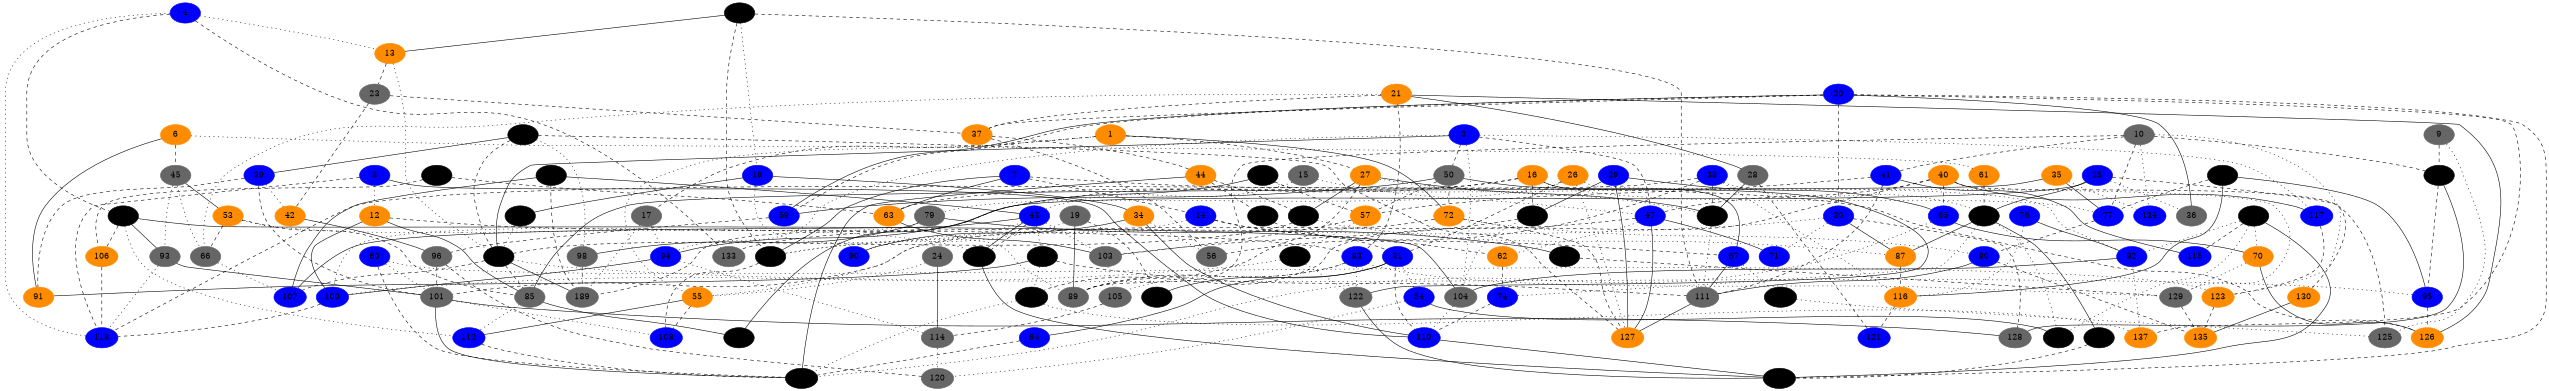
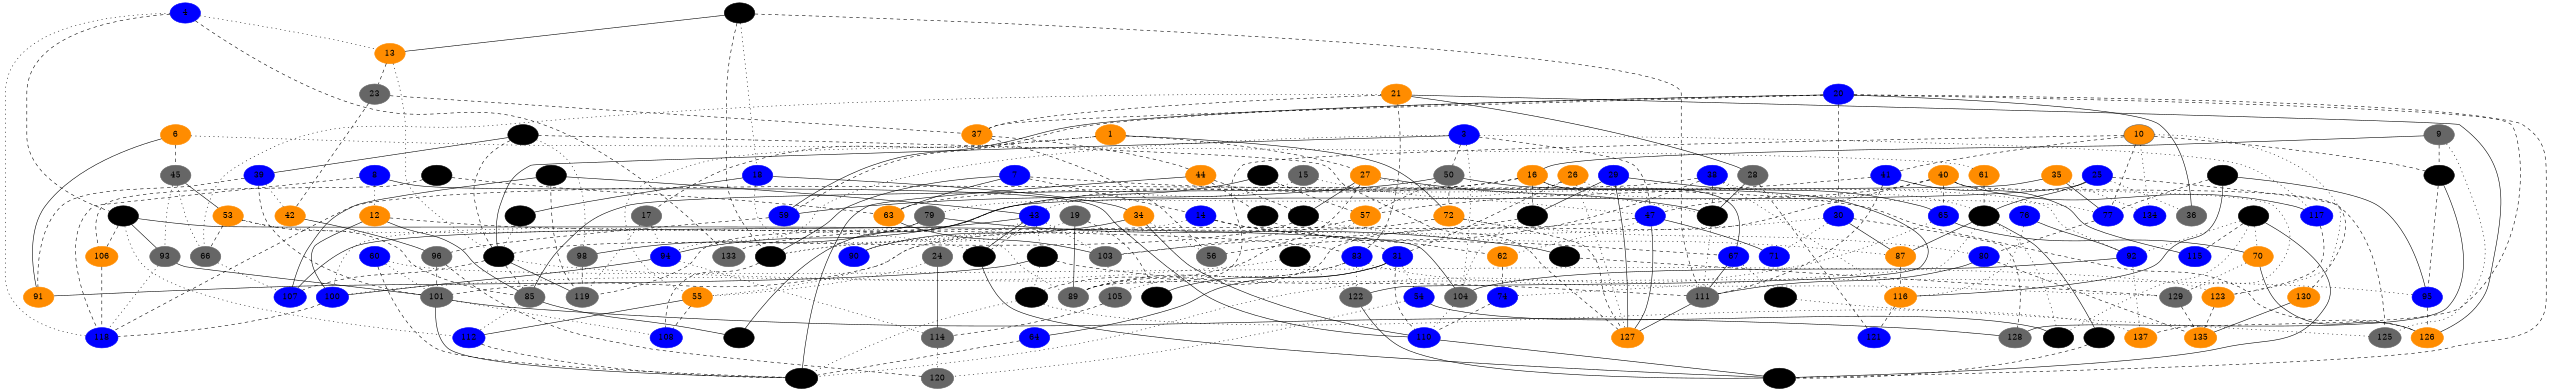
  graph {
    node [color=blue style=filled]
    edge [style=dashed]
    1 [color=darkorange]
    17 [color=gray40]
    27 [color=darkorange]
    55 [color=darkorange]
    72 [color=darkorange]
    94
-   119 [color=gray40 label=189]
+   119 [color=gray40]
    48 [color=black]
    69 [color=black]
    109 [color=black]
    108
    112
    133 [color=gray40]
    127 [color=darkorange]
    80
    2 [color=black]
    13 [color=darkorange]
    18
    82 [color=black]
    111 [color=gray40]
    78 [color=black]
    23 [color=gray40]
    89 [color=gray40]
    34 [color=darkorange]
    46 [color=black]
    3
    47
    50 [color=gray40]
    104 [color=gray40]
    117
    71
    101 [color=gray40]
    62 [color=darkorange]
    59
    57 [color=darkorange]
    122 [color=gray40]
    107
    85 [color=gray40]
    95
    100
    114 [color=gray40]
    110
    123 [color=darkorange]
    4
    68 [color=black]
    118
    93 [color=gray40]
    106 [color=darkorange]
    5 [color=black]
    39
    98 [color=gray40]
    91 [color=darkorange]
    42 [color=darkorange]
    6 [color=darkorange]
    45 [color=gray40]
    61 [color=darkorange]
    66 [color=gray40]
    53 [color=darkorange]
    73 [color=black]
    7
    14
    63 [color=darkorange]
    126 [color=darkorange]
    31
    67
    103 [color=gray40]
    8
    12 [color=darkorange]
    83
    124 [color=black]
    9 [color=gray40]
    16 [color=darkorange]
    84 [color=black]
    125 [color=gray40]
    77
    32 [color=black]
    128 [color=gray40]
-   10 [color=gray40]
+   10 [color=gray40 fillcolor=darkorange]
    41
    134
    115
    135 [color=darkorange]
    11 [color=black]
    43
    90
    86 [color=black]
    113 [color=black]
    129 [color=gray40]
    105 [color=gray40]
    88 [color=black]
    37 [color=darkorange]
    99 [color=black]
    54
    64
    102 [color=black]
    15 [color=gray40]
    56 [color=gray40]
    19 [color=gray40]
    20
    30
    36 [color=gray40]
    n102 [color=darkorange label=137]
    87 [color=darkorange]
    44 [color=darkorange]
    96 [color=gray40]
    21 [color=darkorange]
    28 [color=gray40]
    121
    22 [color=black]
    70 [color=darkorange]
    75 [color=black]
    92
    24 [color=gray40]
    120 [color=gray40]
    25
    130 [color=darkorange]
    74
    81 [color=black]
    26 [color=darkorange]
    79 [color=gray40]
    97 [color=black]
    131 [color=black]
    29
    65
    116 [color=darkorange]
    33 [color=black]
    35 [color=darkorange]
    49 [color=black]
    38
    40 [color=darkorange]
    58 [color=black]
    51 [color=black]
    52 [color=black]
    60
    76
    1 -- 17
    1 -- 27
    1 -- 55 [style=dotted]
    1 -- 72 [style=solid]
    17 -- 94 [style=dotted]
    17 -- 119 [style=dotted]
    27 -- 48 [style=solid]
    27 -- 69 [style=dotted]
    27 -- 69 [style=solid]
    27 -- 109
    55 -- 108
    55 -- 112 [style=solid]
    72 -- 133
    72 -- 127
    72 -- 80 [style=dotted]
    94 -- 100 [style=solid]
    94 -- 114 [style=dotted]
    48 -- 78
    48 -- 87 [style=dotted]
    69 -- 111 [style=dotted]
    109 -- n102 [style=dotted]
    109 -- 131 [style=dotted]
    112 -- 131
    80 -- 111 [style=solid]
    80 -- 135
    2 -- 13 [style=solid]
    2 -- 18 [style=dotted]
    2 -- 82
    2 -- 111
    13 -- 78 [style=dotted]
    13 -- 23
    18 -- 89 [style=dotted]
    18 -- 34 [style=solid]
    18 -- 46 [style=solid]
    82 -- 108
    111 -- 127 [style=solid]
    78 -- 119 [style=solid]
    78 -- 107
    78 -- 85
    78 -- 95 [style=dotted]
    23 -- 42
    23 -- 37
    34 -- 110 [style=solid]
    34 -- 90 [style=solid]
    34 -- 56 [style=dotted]
    46 -- 78 [style=dotted]
    3 -- 94 [style=dotted]
    3 -- 78 [style=solid]
    3 -- 47
    3 -- 50
    3 -- 104 [style=dotted]
    3 -- 117 [style=dotted]
    47 -- 127 [style=solid]
    47 -- 71 [style=solid]
    47 -- 101
    47 -- 62 [style=dotted]
    50 -- 72
    50 -- 59 [style=solid]
    50 -- 57
    50 -- 122 [style=solid]
    104 -- 110 [style=dotted]
    117 -- 123
    101 -- 108 [style=dotted]
    101 -- 128 [style=solid]
    101 -- 131 [style=solid]
    62 -- 74
    59 -- 96
    57 -- 103
    57 -- 58 [style=dotted]
    122 -- 124 [style=solid]
    85 -- 112 [style=dotted]
    85 -- 88 [style=solid]
    95 -- 126
    100 -- 118
    114 -- 120 [style=dotted]
    110 -- 124 [style=solid]
    123 -- 135
    4 -- 133
    4 -- 13 [style=dotted]
    4 -- 68
    4 -- 118 [style=dotted]
    68 -- 112 [style=dotted]
    68 -- 104 [style=solid]
    68 -- 93 [style=solid]
    68 -- 106
    93 -- 101 [style=solid]
    93 -- 118 [style=dotted]
    106 -- 118
    5 -- 127
    5 -- 78
    5 -- 39 [style=solid]
    5 -- 98 [style=dotted]
    39 -- 101
    39 -- 91
    39 -- 42 [style=dotted]
    98 -- 119
    42 -- 96 [style=solid]
    6 -- 91 [style=solid]
    6 -- 45
    6 -- 61 [style=dotted]
    45 -- 93 [style=dotted]
    45 -- 66 [style=dotted]
    45 -- 53 [style=solid]
    61 -- 73
    66 -- 107 [style=dotted]
    53 -- 85
    53 -- 66
    53 -- 113 [style=dotted]
    73 -- 87 [style=solid]
    73 -- 75 [style=dotted]
    73 -- 74 [style=dotted]
    73 -- 81 [style=solid]
    7 -- 82 [style=solid]
    7 -- 14
    7 -- 63 [style=solid]
    7 -- 126
    14 -- 55 [style=dotted]
    14 -- 31
    14 -- 67
    63 -- 103 [style=solid]
    31 -- 110
    31 -- 99 [style=solid]
    31 -- 54 [style=dotted]
    31 -- 64 [style=solid]
    67 -- 111 [style=solid]
    67 -- 102 [style=dotted]
    103 -- 105 [style=dotted]
    8 -- 110 [style=solid]
    8 -- 118
    8 -- 12 [style=dotted]
    12 -- 85 [style=solid]
    12 -- 100 [style=solid]
    12 -- 83
    83 -- 89
    83 -- 122 [style=dotted]
    83 -- 129 [style=dotted]
    83 -- 105 [style=dotted]
+   9 -- 16 [style=solid]
    9 -- 84
    9 -- 125 [style=dotted]
    16 -- 119
    16 -- 63
    16 -- 67 [style=solid]
    16 -- 77 [style=dotted]
    16 -- 32
    84 -- 95
    84 -- 128 [style=solid]
    77 -- 80
    32 -- 104 [style=dotted]
    32 -- 103
    10 -- 89
    10 -- 123 [style=dotted]
    10 -- 84
    10 -- 77
    10 -- 41
    10 -- 134 [style=dotted]
    41 -- 111
    41 -- 57
    41 -- 115 [style=solid]
    11 -- 119
    11 -- 107 [style=solid]
    11 -- 43 [style=solid]
    43 -- 107 [style=solid]
    43 -- 103 [style=dotted]
    43 -- 90 [style=dotted]
    43 -- 86 [style=dotted]
    43 -- 113 [style=solid]
    43 -- 113
    86 -- 109 [style=dotted]
    86 -- 111
    86 -- 91 [style=solid]
    113 -- 124 [style=solid]
    129 -- 135
    105 -- 114
    37 -- 56
    37 -- 44
    54 -- 75 [style=solid]
    54 -- 120 [style=dotted]
    64 -- 131
    102 -- 125 [style=dotted]
    15 -- 47 [style=dotted]
    15 -- 43 [style=dotted]
    19 -- 82 [style=dotted]
    19 -- 89 [style=solid]
    19 -- 99
    20 -- 59 [style=solid]
    20 -- 59
    20 -- 124
    20 -- 37
    20 -- 30
    20 -- 36 [style=solid]
    20 -- n102
    30 -- 82 [style=dotted]
    30 -- 71 [style=dotted]
    30 -- 128
    30 -- 87 [style=solid]
    87 -- 116
    44 -- 48
    44 -- 131 [style=solid]
    44 -- 49
    96 -- 101
    96 -- 120
    21 -- 66 [style=dotted]
    21 -- 126 [style=solid]
    21 -- 83
    21 -- 37
    21 -- 28 [style=solid]
    28 -- 69 [style=solid]
    28 -- 121
    22 -- 124 [style=solid]
    22 -- 115
    22 -- 70 [style=dotted]
    22 -- 75 [style=dotted]
    22 -- 92 [style=dotted]
    70 -- 126 [style=solid]
    70 -- 129 [style=dotted]
    92 -- 104 [style=solid]
    92 -- n102 [style=dotted]
    24 -- 55 [style=dotted]
    24 -- 114 [style=solid]
    25 -- 94 [style=solid]
    25 -- 73 [style=solid]
    25 -- 36 [style=dotted]
    25 -- 130
    130 -- 135 [style=solid]
    74 -- 110
    81 -- 124
    26 -- 127 [style=dotted]
    26 -- 31
    26 -- 129 [style=dotted]
    26 -- 79 [style=dotted]
    79 -- 100 [style=dotted]
    79 -- 98 [style=solid]
    79 -- 97 [style=solid]
    97 -- 129
    29 -- 127 [style=solid]
    29 -- 32 [style=solid]
    29 -- 65 [style=solid]
    65 -- 70 [style=solid]
    65 -- 131 [style=dotted]
    116 -- 121
    33 -- 95 [style=solid]
    33 -- 77
    33 -- 116 [style=solid]
    35 -- 85 [style=solid]
    35 -- 77 [style=solid]
    35 -- 134 [style=dotted]
    49 -- 62
    38 -- 69
    38 -- 118
    38 -- 73 [style=dotted]
    38 -- 56
    38 -- 116 [style=dotted]
    40 -- 89
    40 -- 47
    40 -- 117 [style=solid]
    40 -- 125
    40 -- 65
    58 -- 122 [style=dotted]
    58 -- 100 [style=dotted]
    51 -- 57
    51 -- 88 [style=solid]
    51 -- 92 [style=dotted]
    52 -- 106
    52 -- 63
    60 -- 101 [style=dotted]
    60 -- 123 [style=dotted]
    60 -- 131
    76 -- 92 [style=solid]
    76 -- 116 [style=dotted]
  }
